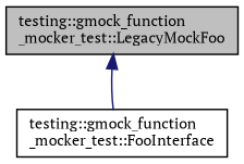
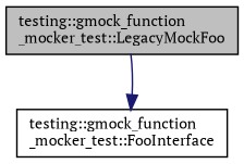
  digraph {
    fontname="PT Serif"
    node [color=black fontname="PT Serif" fontsize=10 shape=record style=filled]
    n1 [fillcolor=grey75 fontcolor=black height=0.2 label="testing::gmock_function\l_mocker_test::LegacyMockFoo" width=0.4]
    n2 [fillcolor=white height=0.2 label="testing::gmock_function\l_mocker_test::FooInterface" width=0.4]
-   n1 -> n2 [color=midnightblue dir=back fontname="PT Serif" fontsize=10 labelfontname=Helvetica labelfontsize=10 style=solid]
+   n2 -> n1 [color=midnightblue dir=back fontname="PT Serif" fontsize=10 labelfontname=Helvetica labelfontsize=10 style=solid]
  }
